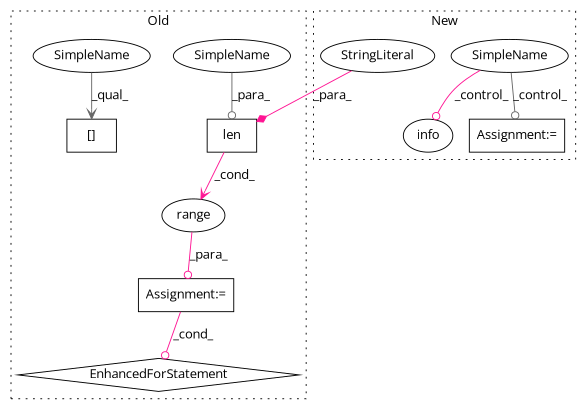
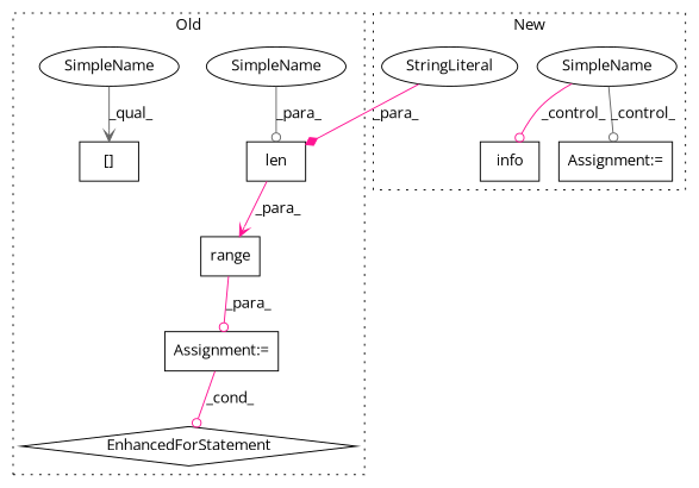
  digraph {
    fontname="Open Sans"
    node [a=32 fontname="Open Sans" l="57,2" s="2481,2588" shape=box]
    edge [arrowhead=odot color=deeppink fontname="Open Sans"]
    n1 [l="4,1" label=len s="2569,2583"]
    n2 [a=7 label="Assignment:="]
    n3 [a=70 label=EnhancedForStatement shape=diamond]
-   n4 [l="6,1" label=range s="2559,2587" shape=ellipse]
+   n4 [l="6,1" label=range s="2559,2587"]
    n5 [a=2 l="11,1" label="[]" s="2626,2667"]
    n6 [a=42 l=10 label=SimpleName s=2626 shape=ellipse]
    n7 [a=42 l=10 label=SimpleName s=2573 shape=ellipse]
-   n8 [l="5,1" label=info s="2712,2761" shape=ellipse]
+   n8 [l="5,1" label=info s="2712,2761"]
    n9 [a=45 l=30 label=StringLiteral s=2717 shape=ellipse]
    n10 [a=42 label=SimpleName shape=ellipse l="" s=""]
    n11 [a=7 l=1 label="Assignment:=" s=2826]
    subgraph cluster_1 {
      label=Old
      style=dotted
      n1
      n2
      n3
      n4
      n5
      n6
      n7
    }
    subgraph cluster_2 {
      label=New
      style=dotted
      n8
      n9
      n10
      n11
    }
-   n1 -> n4 [arrowhead=vee label=_cond_]
+   n1 -> n4 [arrowhead=vee label=_para_]
    n2 -> n3 [label=_cond_]
    n4 -> n2 [label=_para_]
    n6 -> n5 [arrowhead=vee color=gray40 label=_qual_]
    n7 -> n1 [color=gray40 label=_para_]
    n9 -> n1 [arrowhead=diamond label=_para_]
    n10 -> n8 [label=_control_]
    n10 -> n11 [color=gray40 label=_control_]
  }
